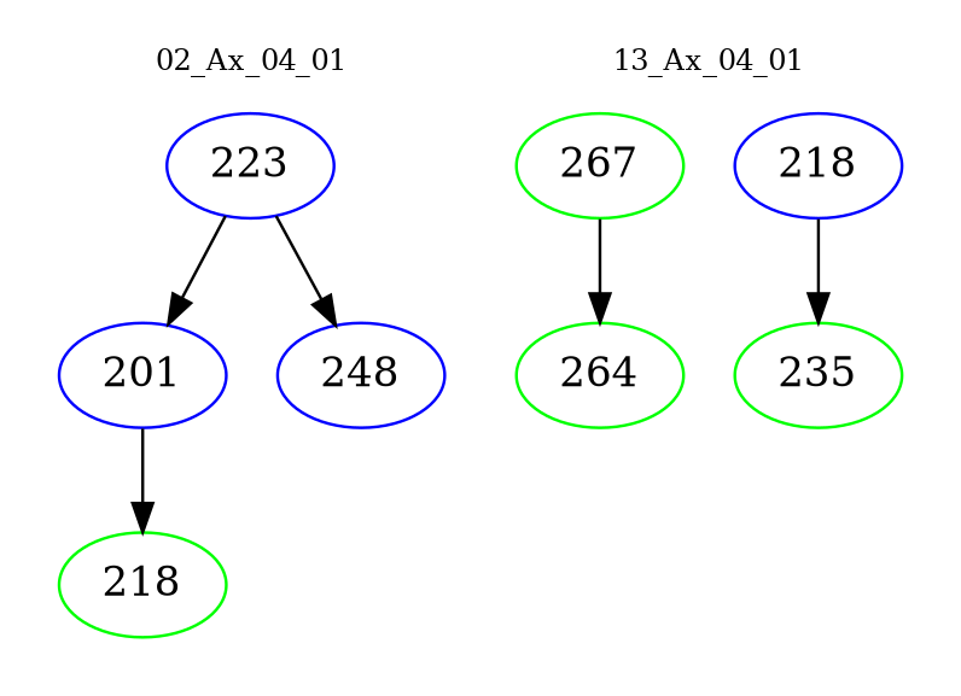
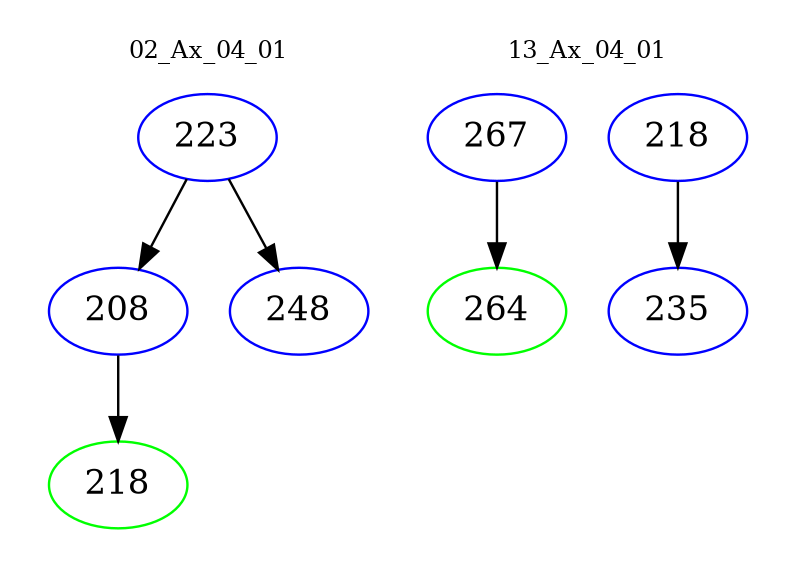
  digraph {
    node [color=blue]
    edge [color=black]
    n1 [label=223]
-   n2 [label=201]
+   n2 [label=208]
    n3 [label=248]
    n4 [color=green label=218]
    n5 [label=218]
-   n6 [color=green label=267]
-   n7 [color=green label=235]
+   n6 [label=267]
+   n7 [label=235]
    n8 [color=green label=264]
    subgraph cluster_1 {
      color=white
      fontsize=10
      label="02_Ax_04_01"
      n1
      n2
      n3
      n4
    }
    subgraph cluster_2 {
      color=white
      fontsize=10
      label="13_Ax_04_01"
      n5
      n6
      n7
      n8
    }
    n1 -> n2
    n1 -> n3
    n2 -> n4
    n5 -> n7
    n6 -> n8
  }
